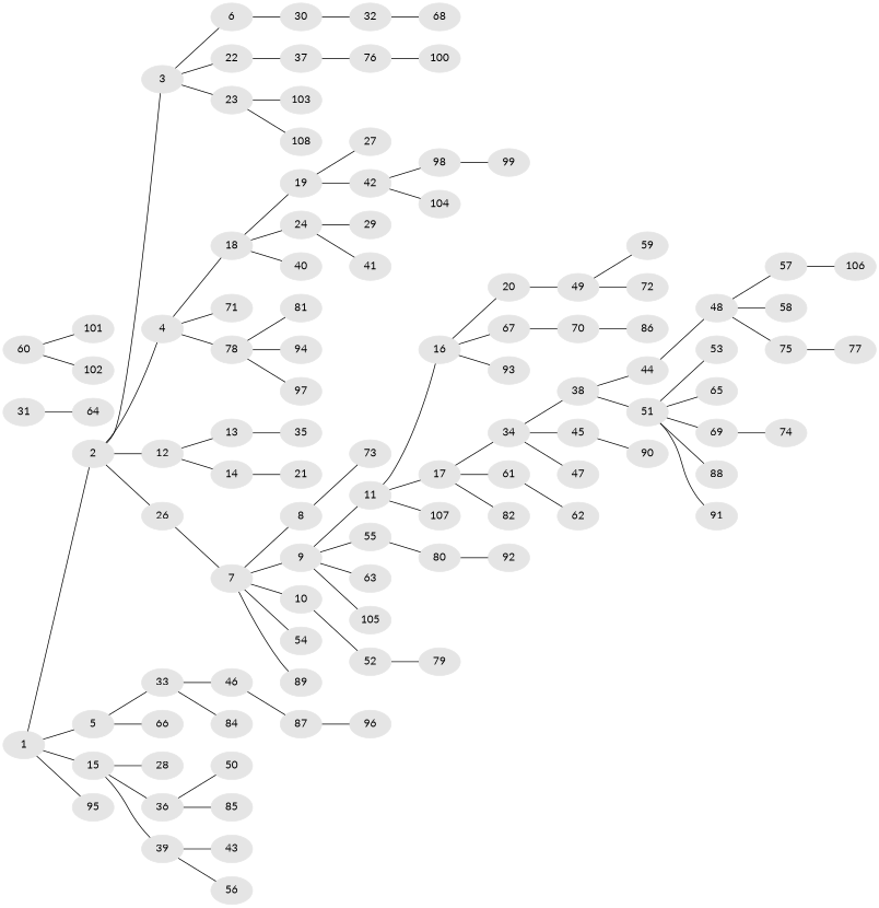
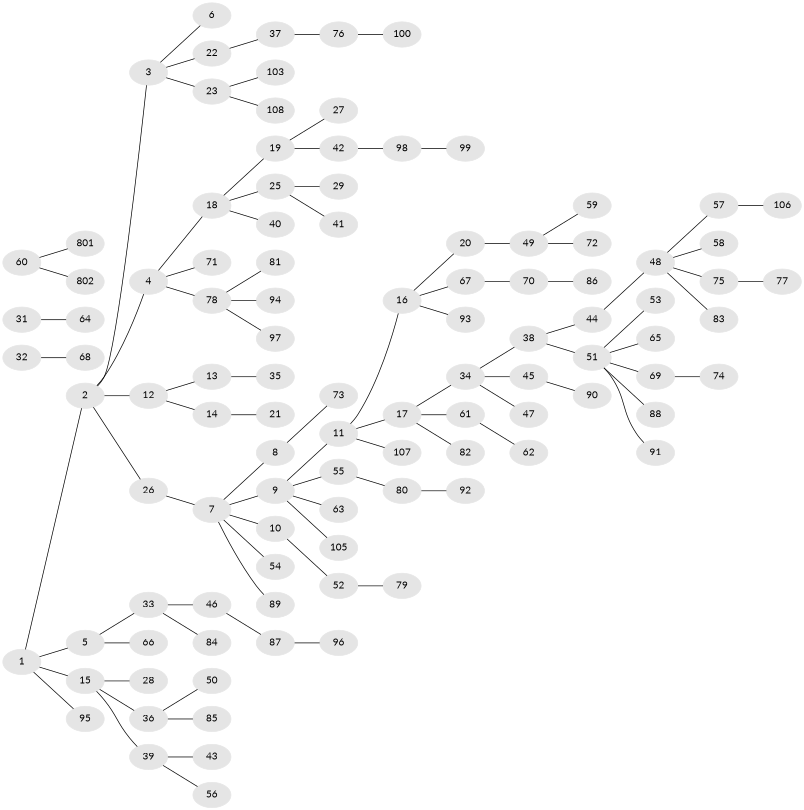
  graph {
    fontname=Lato
    rankdir=LR
    node [color=gray90 fontname=Lato style=filled]
    edge [fontname=Lato]
    1
    2
    5
    15
    95
    3
    4
    12
    26
    33
    66
    28
    36
    39
    6
    22
    23
    18
    71
    78
    7
    8
    9
    10
    54
    89
    13
    14
-   30
    37
    103
    108
    19
-   24
+   24 [label=25]
    40
    81
    94
    97
    46
    84
    32
    73
    11
    55
    63
    105
    52
    31
    64
    16
    17
    107
    80
    79
    20
    67
    93
    34
    61
    82
    35
    21
    50
    85
    43
    56
    49
    70
    38
    45
    47
    62
    27
    42
    29
    41
    98
-   104
    59
    72
    76
    60
-   101
-   102
+   101 [label=801]
+   102 [label=802]
    68
    87
    44
    51
    90
    100
    48
    53
    65
    69
    88
    91
    99
    57
    58
    75
+   83
    96
    106
    77
    74
    92
    86
    1 -- 2
    1 -- 5
    1 -- 15
    1 -- 95
    2 -- 3
    2 -- 4
    2 -- 12
    2 -- 26
    5 -- 33
    5 -- 66
    15 -- 28
    15 -- 36
    15 -- 39
    3 -- 6
    3 -- 22
    3 -- 23
    4 -- 18
    4 -- 71
    4 -- 78
    12 -- 13
    12 -- 14
    26 -- 7
    33 -- 46
    33 -- 84
    36 -- 50
    36 -- 85
    39 -- 43
    39 -- 56
-   6 -- 30
    22 -- 37
    23 -- 103
    23 -- 108
    18 -- 19
    18 -- 24
    18 -- 40
    78 -- 81
    78 -- 94
    78 -- 97
    7 -- 8
    7 -- 9
    7 -- 10
    7 -- 54
    7 -- 89
    8 -- 73
    9 -- 11
    9 -- 55
    9 -- 63
    9 -- 105
    10 -- 52
    13 -- 35
    14 -- 21
-   30 -- 32
    37 -- 76
    19 -- 27
    19 -- 42
    24 -- 29
    24 -- 41
    46 -- 87
    32 -- 68
    11 -- 16
    11 -- 17
    11 -- 107
    55 -- 80
    52 -- 79
    31 -- 64
    16 -- 20
    16 -- 67
    16 -- 93
    17 -- 34
    17 -- 61
    17 -- 82
    80 -- 92
    20 -- 49
    67 -- 70
    34 -- 38
    34 -- 45
    34 -- 47
    61 -- 62
    49 -- 59
    49 -- 72
    70 -- 86
    38 -- 44
    38 -- 51
    45 -- 90
    42 -- 98
-   42 -- 104
    98 -- 99
    76 -- 100
    60 -- 101
    60 -- 102
    87 -- 96
    44 -- 48
    51 -- 53
    51 -- 65
    51 -- 69
    51 -- 88
    51 -- 91
    48 -- 57
    48 -- 58
    48 -- 75
+   48 -- 83
    69 -- 74
    57 -- 106
    75 -- 77
  }
